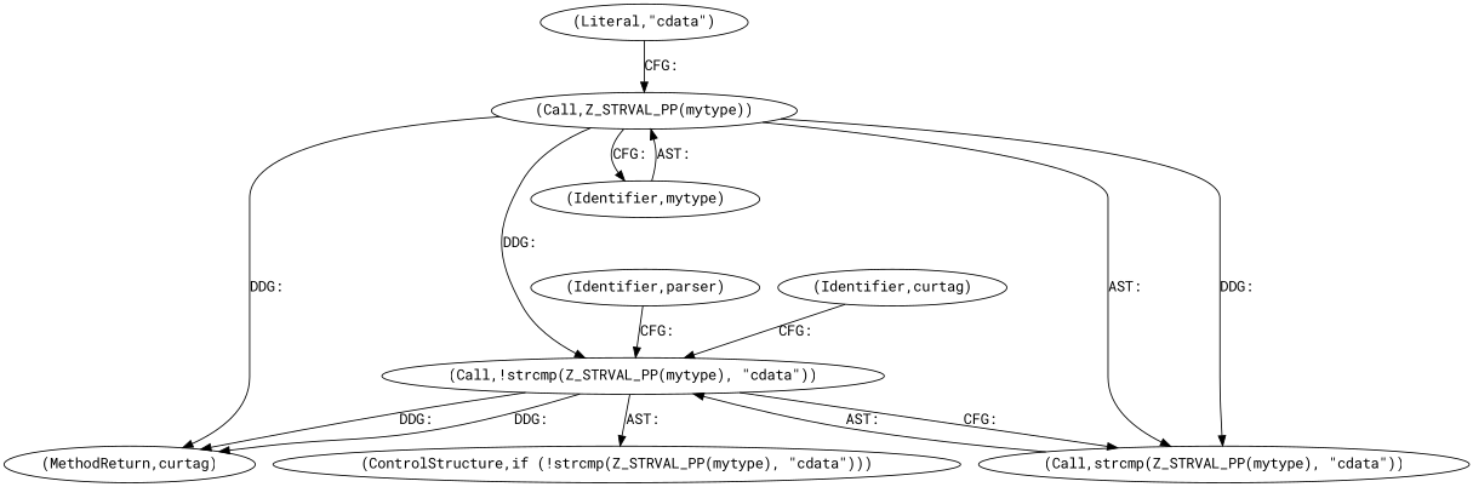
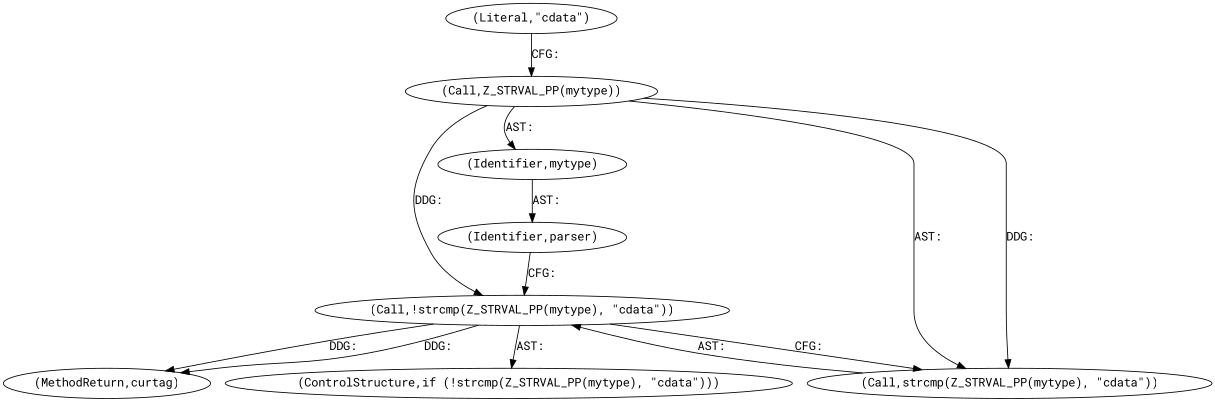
  digraph {
    fontname="Roboto Mono"
    node [fontname="Roboto Mono"]
    edge [fontname="Roboto Mono"]
    n1 [label="(Call,!strcmp(Z_STRVAL_PP(mytype), \"cdata\"))"]
    n2 [label="(Call,strcmp(Z_STRVAL_PP(mytype), \"cdata\"))"]
    n3 [label="(MethodReturn,curtag)"]
    n4 [label="(ControlStructure,if (!strcmp(Z_STRVAL_PP(mytype), \"cdata\")))"]
    n5 [label="(Call,Z_STRVAL_PP(mytype))"]
    n6 [label="(Identifier,mytype)"]
    n7 [label="(Identifier,parser)"]
    n8 [label="(Literal,\"cdata\")"]
-   n9 [label="(Identifier,curtag)"]
    n1 -> n2 [label="CFG: "]
    n1 -> n3 [label="DDG: "]
    n1 -> n3 [label="DDG: "]
    n1 -> n4 [label="AST: "]
    n2 -> n1 [label="AST: "]
    n5 -> n1 [label="DDG: "]
    n5 -> n2 [label="AST: "]
    n5 -> n2 [label="DDG: "]
-   n5 -> n3 [label="DDG: "]
-   n5 -> n6 [label="CFG: "]
-   n6 -> n5 [label="AST: "]
+   n5 -> n6 [label="AST: "]
+   n6 -> n7 [label="AST: "]
    n7 -> n1 [label="CFG: "]
    n8 -> n5 [label="CFG: "]
-   n9 -> n1 [label="CFG: "]
  }
